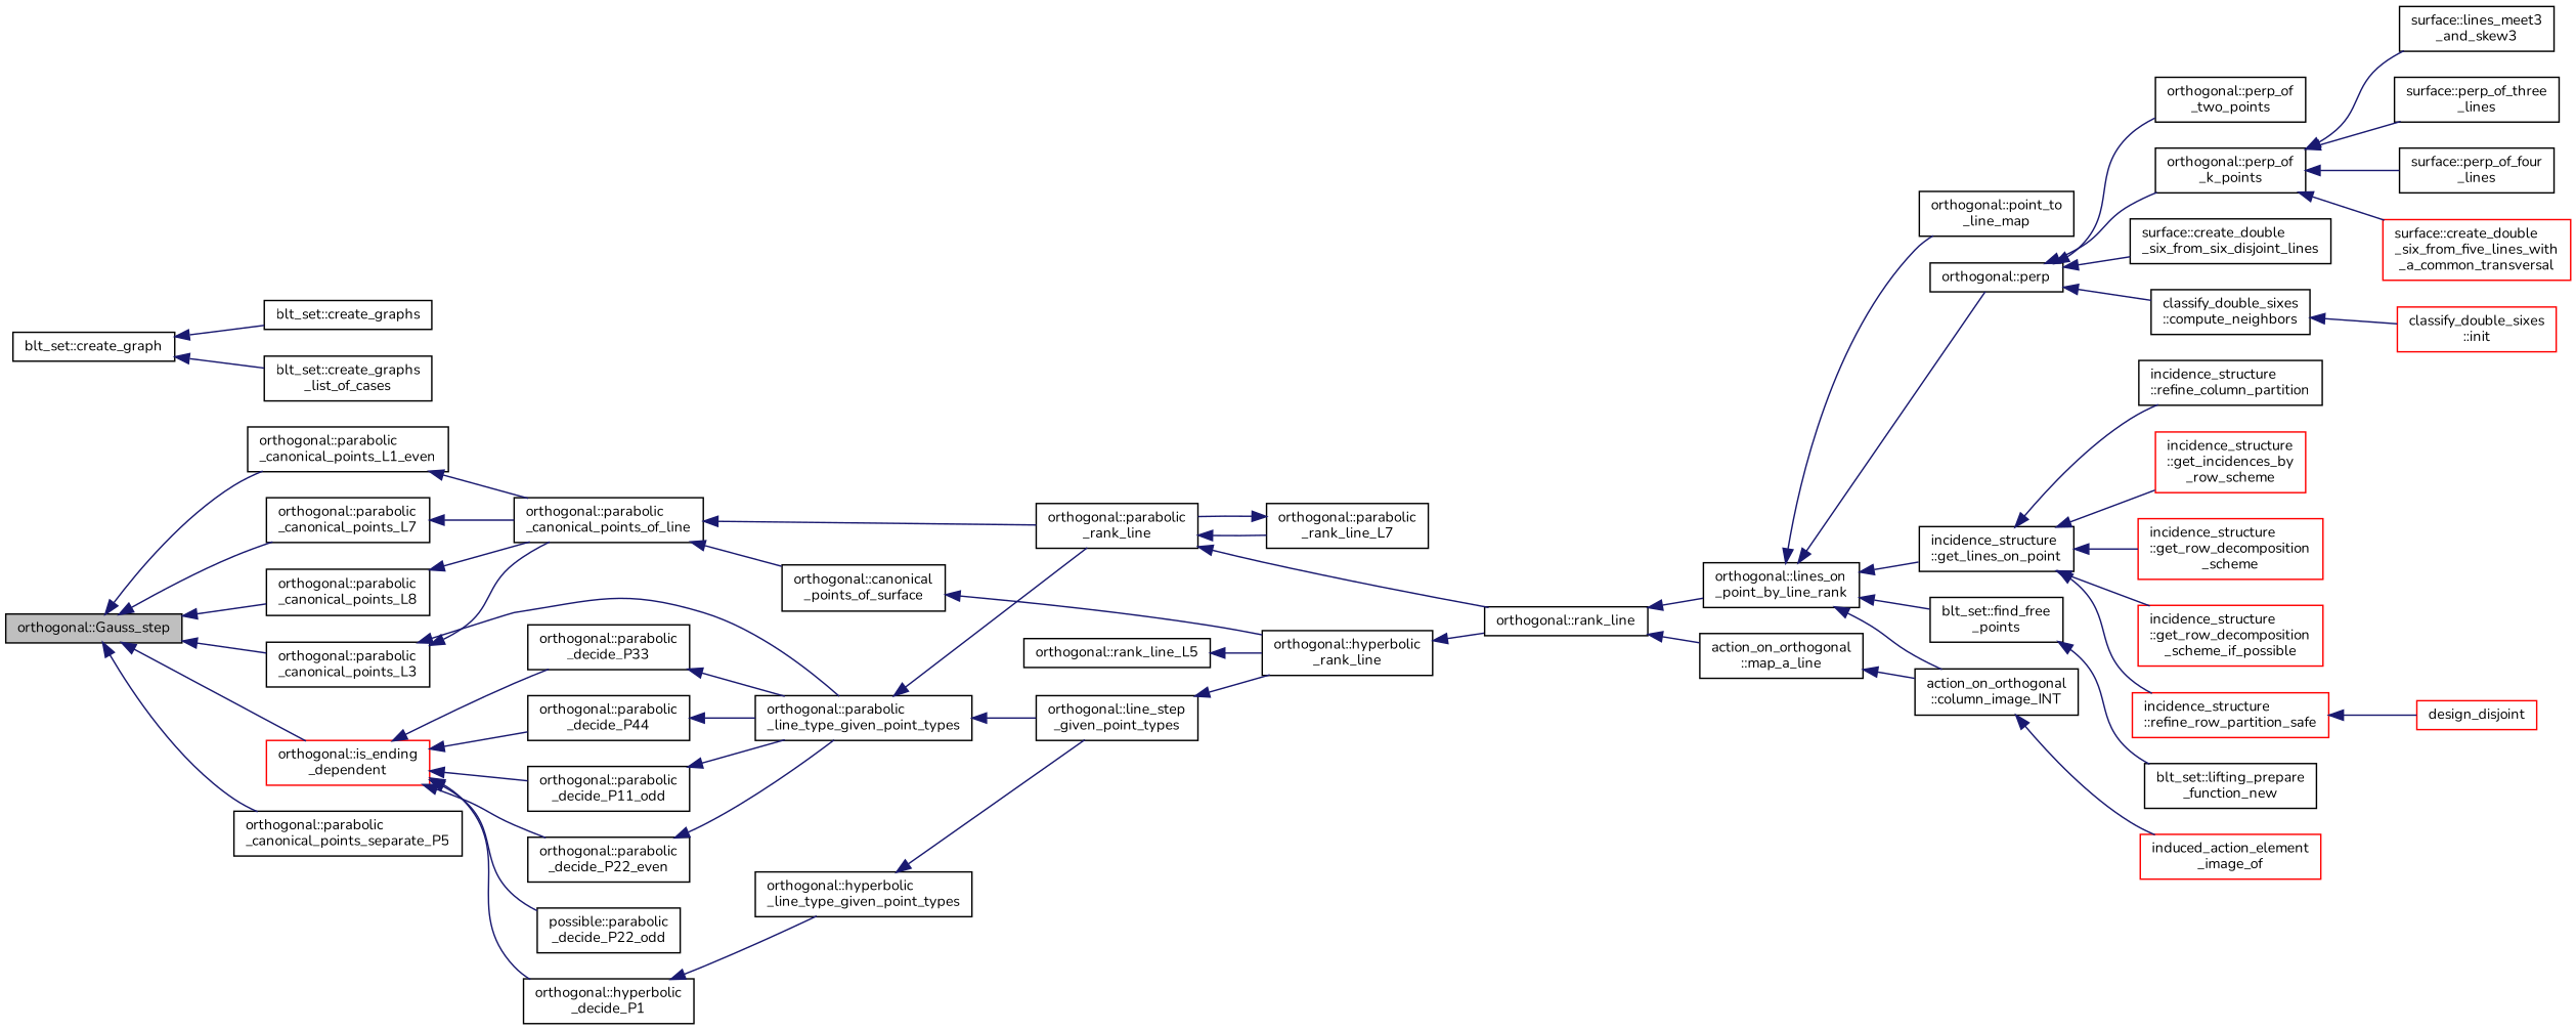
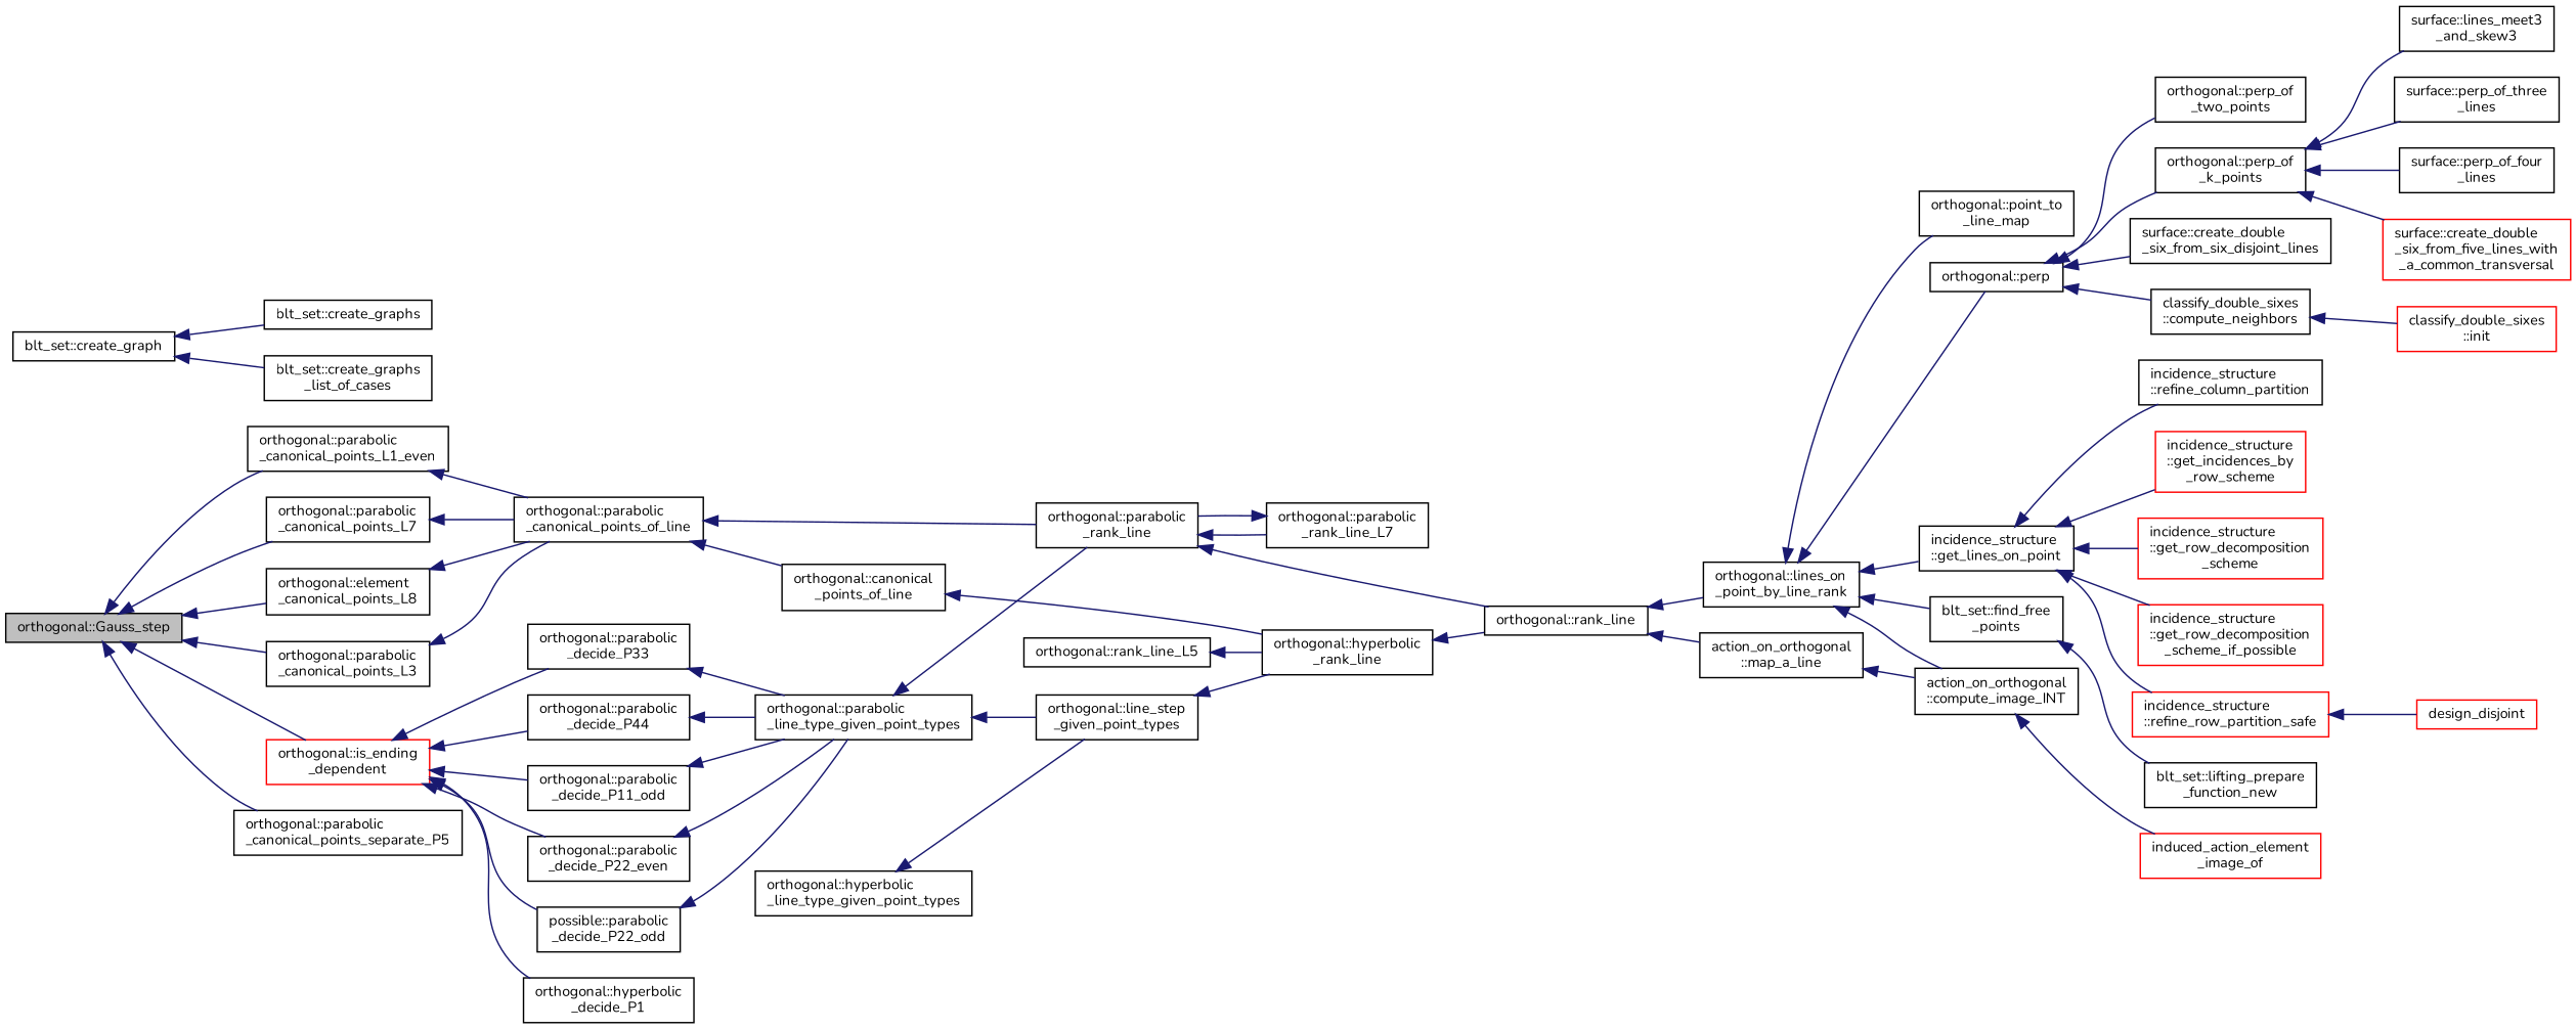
  digraph {
    fontname=Nunito
    rankdir=LR
    node [color=black fillcolor=white fontname=Nunito fontsize=10 shape=record style=filled]
    edge [color=midnightblue dir=back fontname=Nunito fontsize=10 labelfontname=Helvetica labelfontsize=10 style=solid]
    n1 [fillcolor=grey75 fontcolor=black height=0.2 label="orthogonal::Gauss_step" width=0.4]
    n2 [height=0.2 label="orthogonal::parabolic\l_canonical_points_L1_even" width=0.4]
    n3 [height=0.2 label="orthogonal::parabolic\l_canonical_points_separate_P5" width=0.4]
    n4 [height=0.2 label="orthogonal::parabolic\l_canonical_points_L3" width=0.4]
    n5 [height=0.2 label="orthogonal::parabolic\l_canonical_points_L7" width=0.4]
-   n6 [height=0.2 label="orthogonal::parabolic\l_canonical_points_L8" width=0.4]
+   n6 [height=0.2 label="orthogonal::element\l_canonical_points_L8" width=0.4]
    n7 [color=red height=0.2 label="orthogonal::is_ending\l_dependent" width=0.4]
    n8 [height=0.2 label="orthogonal::parabolic\l_canonical_points_of_line" width=0.4]
    n9 [height=0.2 label="orthogonal::hyperbolic\l_decide_P1" width=0.4]
    n10 [height=0.2 label="orthogonal::parabolic\l_decide_P11_odd" width=0.4]
    n11 [height=0.2 label="orthogonal::parabolic\l_decide_P22_even" width=0.4]
    n12 [height=0.2 label="possible::parabolic\l_decide_P22_odd" width=0.4]
    n13 [height=0.2 label="orthogonal::parabolic\l_decide_P33" width=0.4]
    n14 [height=0.2 label="orthogonal::parabolic\l_decide_P44" width=0.4]
-   n15 [height=0.2 label="orthogonal::canonical\l_points_of_surface" width=0.4]
+   n15 [height=0.2 label="orthogonal::canonical\l_points_of_line" width=0.4]
    n16 [height=0.2 label="orthogonal::parabolic\l_rank_line" width=0.4]
    n17 [height=0.2 label="orthogonal::hyperbolic\l_rank_line" width=0.4]
    n18 [height=0.2 label="orthogonal::rank_line" width=0.4]
    n19 [height=0.2 label="orthogonal::parabolic\l_rank_line_L7" width=0.4]
    n20 [height=0.2 label="orthogonal::lines_on\l_point_by_line_rank" width=0.4]
    n21 [height=0.2 label="action_on_orthogonal\l::map_a_line" width=0.4]
    n22 [height=0.2 label="blt_set::find_free\l_points" width=0.4]
    n23 [height=0.2 label="orthogonal::point_to\l_line_map" width=0.4]
    n24 [height=0.2 label="orthogonal::perp" width=0.4]
    n25 [height=0.2 label="incidence_structure\l::get_lines_on_point" width=0.4]
-   n26 [height=0.2 label="action_on_orthogonal\l::column_image_INT" width=0.4]
+   n26 [height=0.2 label="action_on_orthogonal\l::compute_image_INT" width=0.4]
    n27 [height=0.2 label="orthogonal::rank_line_L5" width=0.4]
    n28 [height=0.2 label="blt_set::create_graph" width=0.4]
    n29 [height=0.2 label="blt_set::create_graphs" width=0.4]
    n30 [height=0.2 label="blt_set::create_graphs\l_list_of_cases" width=0.4]
    n31 [height=0.2 label="blt_set::lifting_prepare\l_function_new" width=0.4]
    n32 [height=0.2 label="orthogonal::perp_of\l_two_points" width=0.4]
    n33 [height=0.2 label="orthogonal::perp_of\l_k_points" width=0.4]
    n34 [height=0.2 label="surface::create_double\l_six_from_six_disjoint_lines" width=0.4]
    n35 [height=0.2 label="classify_double_sixes\l::compute_neighbors" width=0.4]
    n36 [color=red height=0.2 label="incidence_structure\l::refine_row_partition_safe" width=0.4]
    n37 [height=0.2 label="incidence_structure\l::refine_column_partition" width=0.4]
    n38 [color=red height=0.2 label="incidence_structure\l::get_incidences_by\l_row_scheme" width=0.4]
    n39 [color=red height=0.2 label="incidence_structure\l::get_row_decomposition\l_scheme" width=0.4]
    n40 [color=red height=0.2 label="incidence_structure\l::get_row_decomposition\l_scheme_if_possible" width=0.4]
    n41 [height=0.2 label="surface::lines_meet3\l_and_skew3" width=0.4]
    n42 [height=0.2 label="surface::perp_of_three\l_lines" width=0.4]
    n43 [height=0.2 label="surface::perp_of_four\l_lines" width=0.4]
    n44 [color=red height=0.2 label="surface::create_double\l_six_from_five_lines_with\l_a_common_transversal" width=0.4]
    n45 [color=red height=0.2 label="classify_double_sixes\l::init" width=0.4]
    n46 [color=red height=0.2 label=design_disjoint width=0.4]
    n47 [color=red height=0.2 label="induced_action_element\l_image_of" width=0.4]
    n48 [height=0.2 label="orthogonal::hyperbolic\l_line_type_given_point_types" width=0.4]
    n49 [height=0.2 label="orthogonal::parabolic\l_line_type_given_point_types" width=0.4]
    n50 [height=0.2 label="orthogonal::line_step\l_given_point_types" width=0.4]
    n1 -> n2
    n1 -> n3
    n1 -> n4
    n1 -> n5
    n1 -> n6
    n1 -> n7
    n2 -> n8
    n4 -> n8
    n5 -> n8
    n6 -> n8
    n7 -> n9
    n7 -> n10
    n7 -> n11
    n7 -> n12
    n7 -> n13
    n7 -> n14
    n8 -> n15
    n8 -> n16
-   n9 -> n48
    n10 -> n49
    n11 -> n49
-   n4 -> n49
+   n12 -> n49
    n13 -> n49
    n14 -> n49
    n15 -> n17
    n16 -> n18
    n16 -> n19
    n17 -> n18
    n18 -> n20
    n18 -> n21
    n19 -> n16
    n20 -> n22
    n20 -> n23
    n20 -> n24
    n20 -> n25
    n20 -> n26
    n21 -> n26
    n22 -> n31
    n24 -> n32
    n24 -> n33
    n24 -> n34
    n24 -> n35
    n25 -> n36
    n25 -> n37
    n25 -> n38
    n25 -> n39
    n25 -> n40
    n26 -> n47
    n27 -> n17
    n28 -> n29
    n28 -> n30
    n33 -> n41
    n33 -> n42
    n33 -> n43
    n33 -> n44
    n35 -> n45
    n36 -> n46
    n48 -> n50
    n49 -> n16
    n49 -> n50
    n50 -> n17
  }
